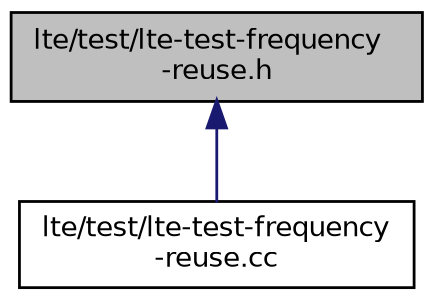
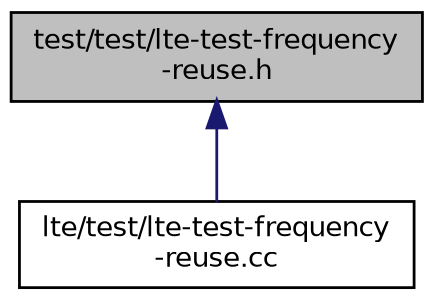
  digraph {
    node [color=black fontname=Helvetica fontsize=10 shape=record style=filled]
-   n1 [fillcolor=grey75 fontcolor=black height=0.2 label="lte/test/lte-test-frequency\l-reuse.h" width=0.4]
+   n1 [fillcolor=grey75 fontcolor=black height=0.2 label="test/test/lte-test-frequency\l-reuse.h" width=0.4]
    n2 [fillcolor=white height=0.2 label="lte/test/lte-test-frequency\l-reuse.cc" width=0.4]
    n1 -> n2 [color=midnightblue dir=back fontname=Helvetica fontsize=10 labelfontname=Helvetica labelfontsize=10 style=solid]
  }
